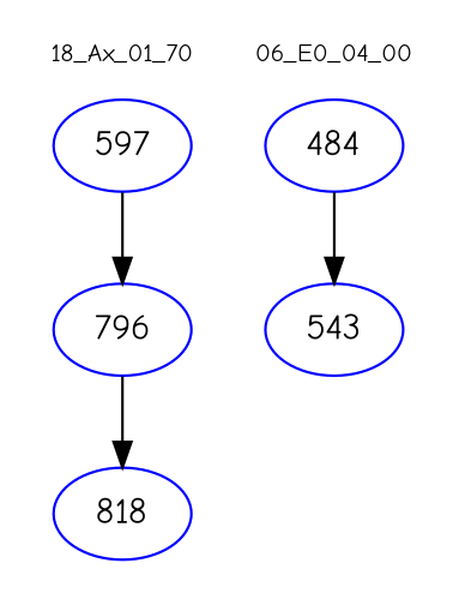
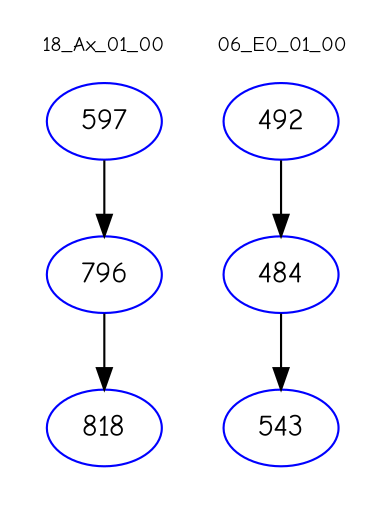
  digraph {
    fontname="Comic Neue"
    node [color=blue fontname="Comic Neue"]
    edge [color=black fontname="Comic Neue"]
    n1 [label=597]
    n2 [label=796]
    n3 [label=818]
+   n4 [label=492]
    n5 [label=484]
    n6 [label=543]
    subgraph cluster_1 {
      color=white
      fontsize=10
-     label="18_Ax_01_70"
+     label="18_Ax_01_00"
      n1
      n2
      n3
    }
    subgraph cluster_2 {
      color=white
      fontsize=10
-     label="06_E0_04_00"
+     label="06_E0_01_00"
+     n4
      n5
      n6
    }
    n1 -> n2
    n2 -> n3
+   n4 -> n5
    n5 -> n6
  }
